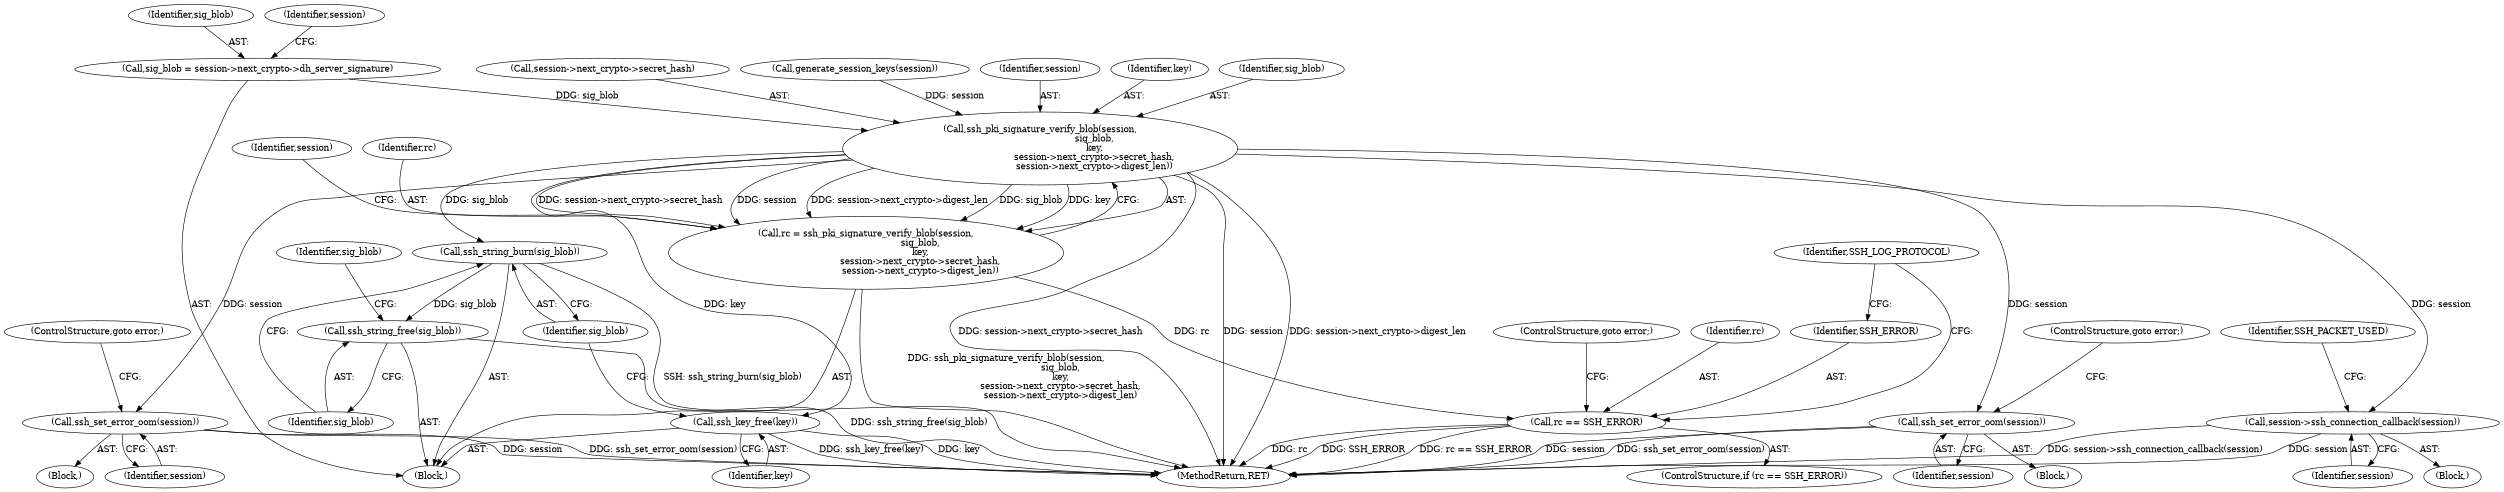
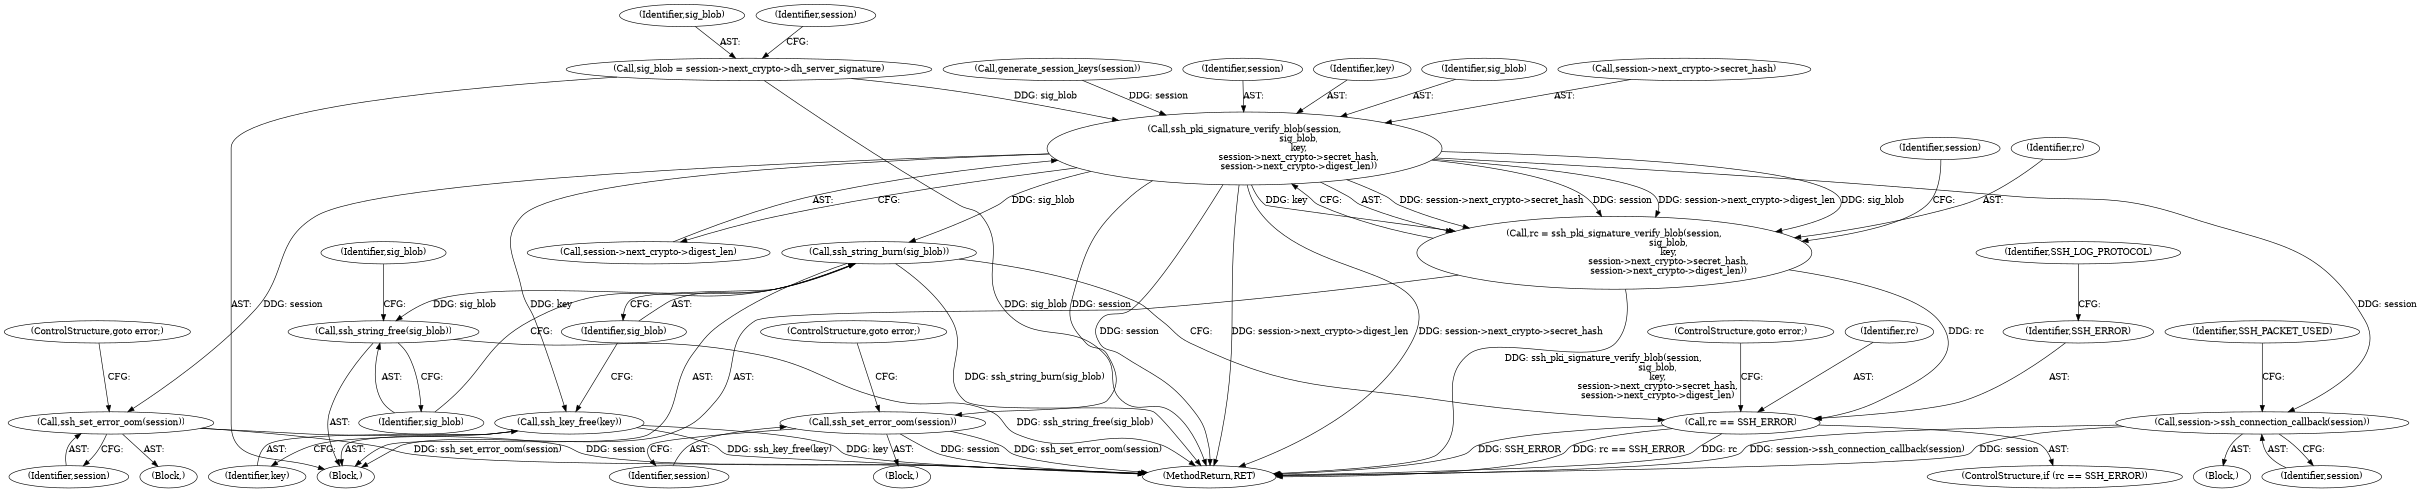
  digraph {
    n1 [label="(Call,sig_blob = session->next_crypto->dh_server_signature)"]
    n2 [label="(Call,ssh_pki_signature_verify_blob(session,\n                                       sig_blob,\n                                       key,\n                                       session->next_crypto->secret_hash,\n                                       session->next_crypto->digest_len))"]
    n3 [label="(Block,)"]
    n4 [label="(MethodReturn,RET)"]
    n5 [label="(Call,rc = ssh_pki_signature_verify_blob(session,\n                                       sig_blob,\n                                       key,\n                                       session->next_crypto->secret_hash,\n                                       session->next_crypto->digest_len))"]
    n6 [label="(Call,ssh_key_free(key))"]
    n7 [label="(Call,ssh_string_burn(sig_blob))"]
    n8 [label="(Call,ssh_set_error_oom(session))"]
    n9 [label="(Call,ssh_set_error_oom(session))"]
    n10 [label="(Call,session->ssh_connection_callback(session))"]
+   n11 [label="(Call,session->next_crypto->digest_len)"]
    n12 [label="(Call,rc == SSH_ERROR)"]
    n13 [label="(Identifier,key)"]
    n14 [label="(Call,ssh_string_free(sig_blob))"]
    n15 [label="(Identifier,sig_blob)"]
    n16 [label="(Block,)"]
    n17 [label="(Identifier,session)"]
    n18 [label="(Block,)"]
    n19 [label="(Identifier,session)"]
    n20 [label="(Block,)"]
    n21 [label="(Identifier,session)"]
    n22 [label="(ControlStructure,if (rc == SSH_ERROR))"]
    n23 [label="(Identifier,SSH_ERROR)"]
    n24 [label="(Identifier,sig_blob)"]
    n25 [label="(Identifier,sig_blob)"]
    n26 [label="(Identifier,SSH_LOG_PROTOCOL)"]
    n27 [label="(ControlStructure,goto error;)"]
    n28 [label="(Identifier,sig_blob)"]
    n29 [label="(Call,session->next_crypto->secret_hash)"]
    n30 [label="(Call,generate_session_keys(session))"]
    n31 [label="(Identifier,session)"]
    n32 [label="(Identifier,session)"]
    n33 [label="(ControlStructure,goto error;)"]
    n34 [label="(Identifier,key)"]
    n35 [label="(Identifier,SSH_PACKET_USED)"]
    n36 [label="(Identifier,session)"]
    n37 [label="(Identifier,sig_blob)"]
    n38 [label="(ControlStructure,goto error;)"]
    n39 [label="(Identifier,rc)"]
    n40 [label="(Identifier,rc)"]
    n1 -> n2 [label="DDG: sig_blob"]
    n1 -> n3 [label="AST: "]
+   n1 -> n4 [label="DDG: sig_blob"]
    n2 -> n4 [label="DDG: session"]
    n2 -> n4 [label="DDG: session->next_crypto->digest_len"]
    n2 -> n4 [label="DDG: session->next_crypto->secret_hash"]
    n2 -> n5 [label="AST: "]
    n2 -> n5 [label="DDG: session->next_crypto->secret_hash"]
    n2 -> n5 [label="DDG: session"]
    n2 -> n5 [label="DDG: session->next_crypto->digest_len"]
    n2 -> n5 [label="DDG: sig_blob"]
    n2 -> n5 [label="DDG: key"]
    n2 -> n6 [label="DDG: key"]
    n2 -> n7 [label="DDG: sig_blob"]
    n2 -> n8 [label="DDG: session"]
    n2 -> n9 [label="DDG: session"]
    n2 -> n10 [label="DDG: session"]
+   n2 -> n11 [label="CFG: "]
    n5 -> n2 [label="CFG: "]
    n5 -> n3 [label="AST: "]
    n5 -> n4 [label="DDG: ssh_pki_signature_verify_blob(session,\n                                       sig_blob,\n                                       key,\n                                       session->next_crypto->secret_hash,\n                                       session->next_crypto->digest_len)"]
    n5 -> n12 [label="DDG: rc"]
    n6 -> n3 [label="AST: "]
    n6 -> n4 [label="DDG: ssh_key_free(key)"]
    n6 -> n4 [label="DDG: key"]
    n6 -> n13 [label="CFG: "]
    n7 -> n3 [label="AST: "]
-   n7 -> n4 [label="SSH: ssh_string_burn(sig_blob)"]
+   n7 -> n4 [label="DDG: ssh_string_burn(sig_blob)"]
    n7 -> n14 [label="DDG: sig_blob"]
    n7 -> n15 [label="CFG: "]
    n8 -> n4 [label="DDG: ssh_set_error_oom(session)"]
    n8 -> n4 [label="DDG: session"]
    n8 -> n16 [label="AST: "]
    n8 -> n17 [label="CFG: "]
    n9 -> n4 [label="DDG: session"]
    n9 -> n4 [label="DDG: ssh_set_error_oom(session)"]
    n9 -> n18 [label="AST: "]
    n9 -> n19 [label="CFG: "]
    n10 -> n4 [label="DDG: session"]
    n10 -> n4 [label="DDG: session->ssh_connection_callback(session)"]
    n10 -> n20 [label="AST: "]
    n10 -> n21 [label="CFG: "]
+   n11 -> n2 [label="AST: "]
    n12 -> n4 [label="DDG: rc"]
    n12 -> n4 [label="DDG: SSH_ERROR"]
    n12 -> n4 [label="DDG: rc == SSH_ERROR"]
    n12 -> n22 [label="AST: "]
    n13 -> n6 [label="AST: "]
    n14 -> n3 [label="AST: "]
    n14 -> n4 [label="DDG: ssh_string_free(sig_blob)"]
    n14 -> n24 [label="CFG: "]
    n15 -> n6 [label="CFG: "]
    n15 -> n7 [label="AST: "]
    n17 -> n8 [label="AST: "]
    n19 -> n9 [label="AST: "]
    n21 -> n10 [label="AST: "]
    n23 -> n12 [label="AST: "]
    n24 -> n7 [label="CFG: "]
    n24 -> n14 [label="AST: "]
    n25 -> n2 [label="AST: "]
-   n26 -> n12 [label="CFG: "]
+   n7 -> n12 [label="CFG: "]
    n26 -> n23 [label="CFG: "]
    n27 -> n12 [label="CFG: "]
    n28 -> n1 [label="AST: "]
    n29 -> n2 [label="AST: "]
    n30 -> n2 [label="DDG: session"]
    n31 -> n2 [label="AST: "]
    n32 -> n1 [label="CFG: "]
    n33 -> n9 [label="CFG: "]
    n34 -> n2 [label="AST: "]
    n35 -> n10 [label="CFG: "]
    n36 -> n5 [label="CFG: "]
    n37 -> n14 [label="CFG: "]
    n38 -> n8 [label="CFG: "]
    n39 -> n5 [label="AST: "]
    n40 -> n12 [label="AST: "]
  }
